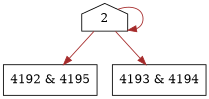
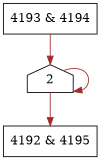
  digraph {
    node [shape=box]
    edge [color=brown]
    n1 [label="4192 & 4195"]
    n2 [label="4193 & 4194"]
    2 [shape=house]
    2 -> n1
-   2 -> n2
+   n2 -> 2
    2 -> 2
  }
